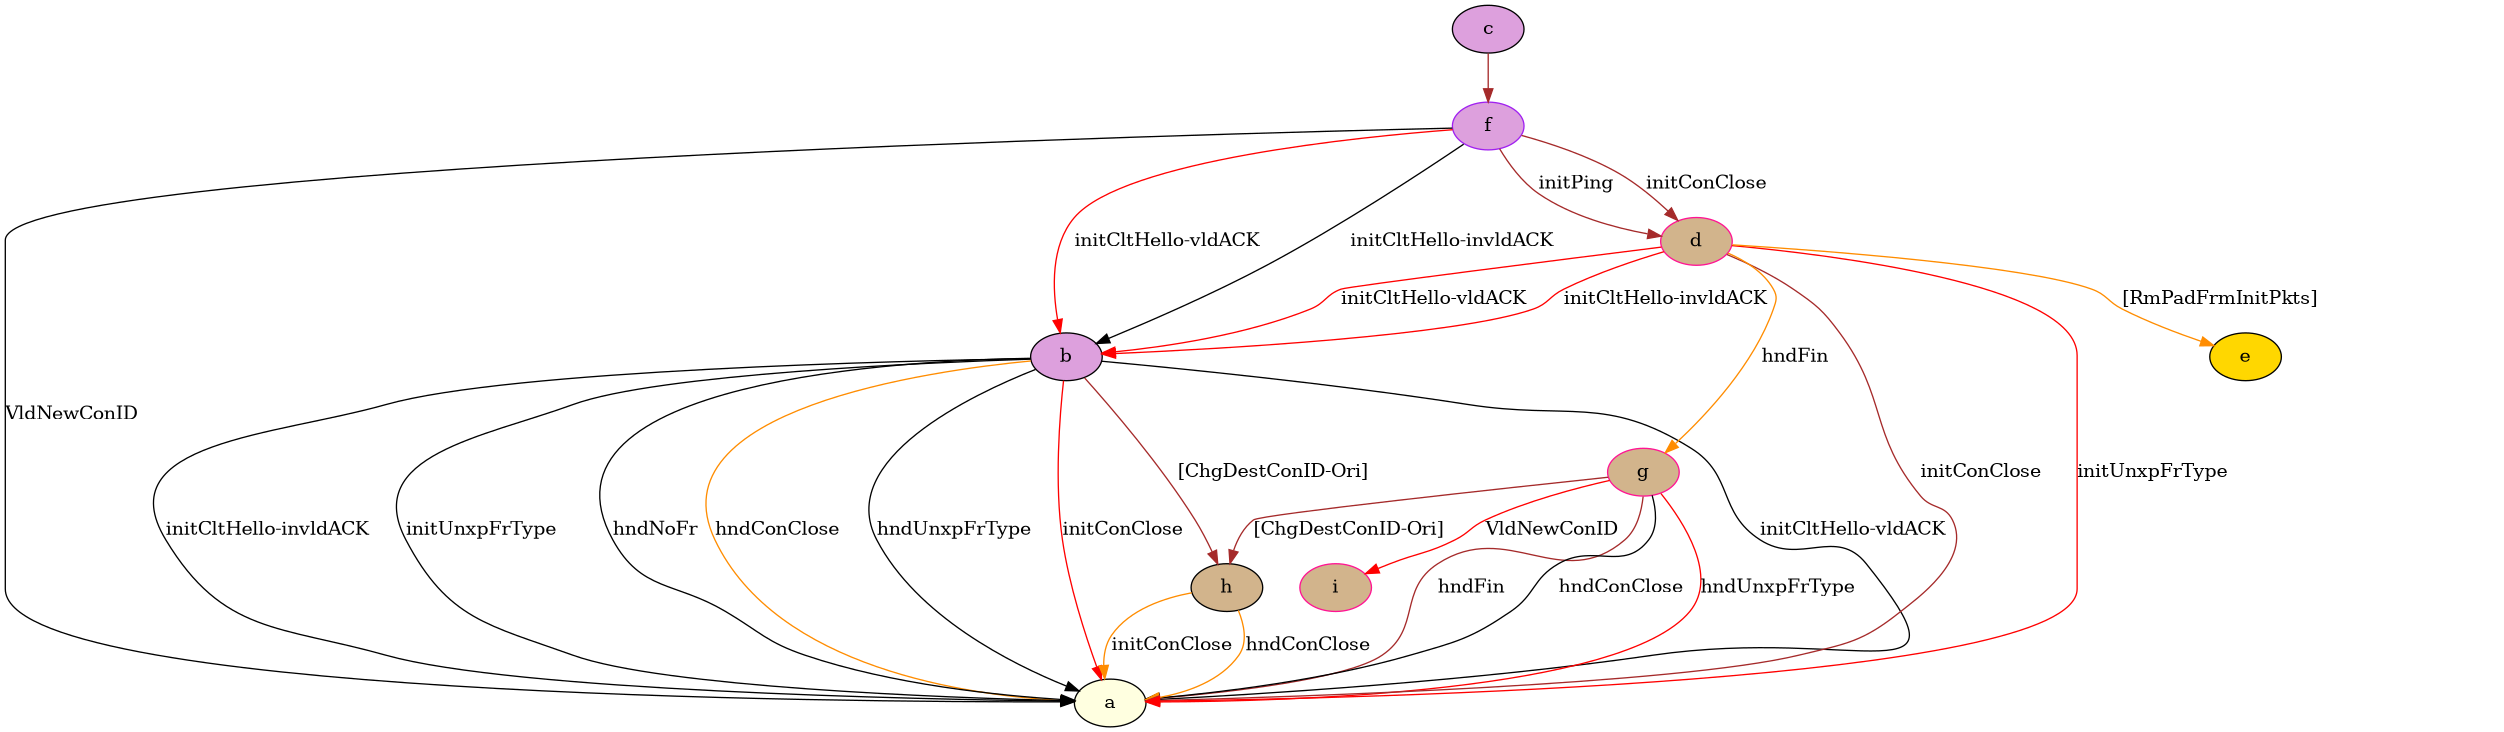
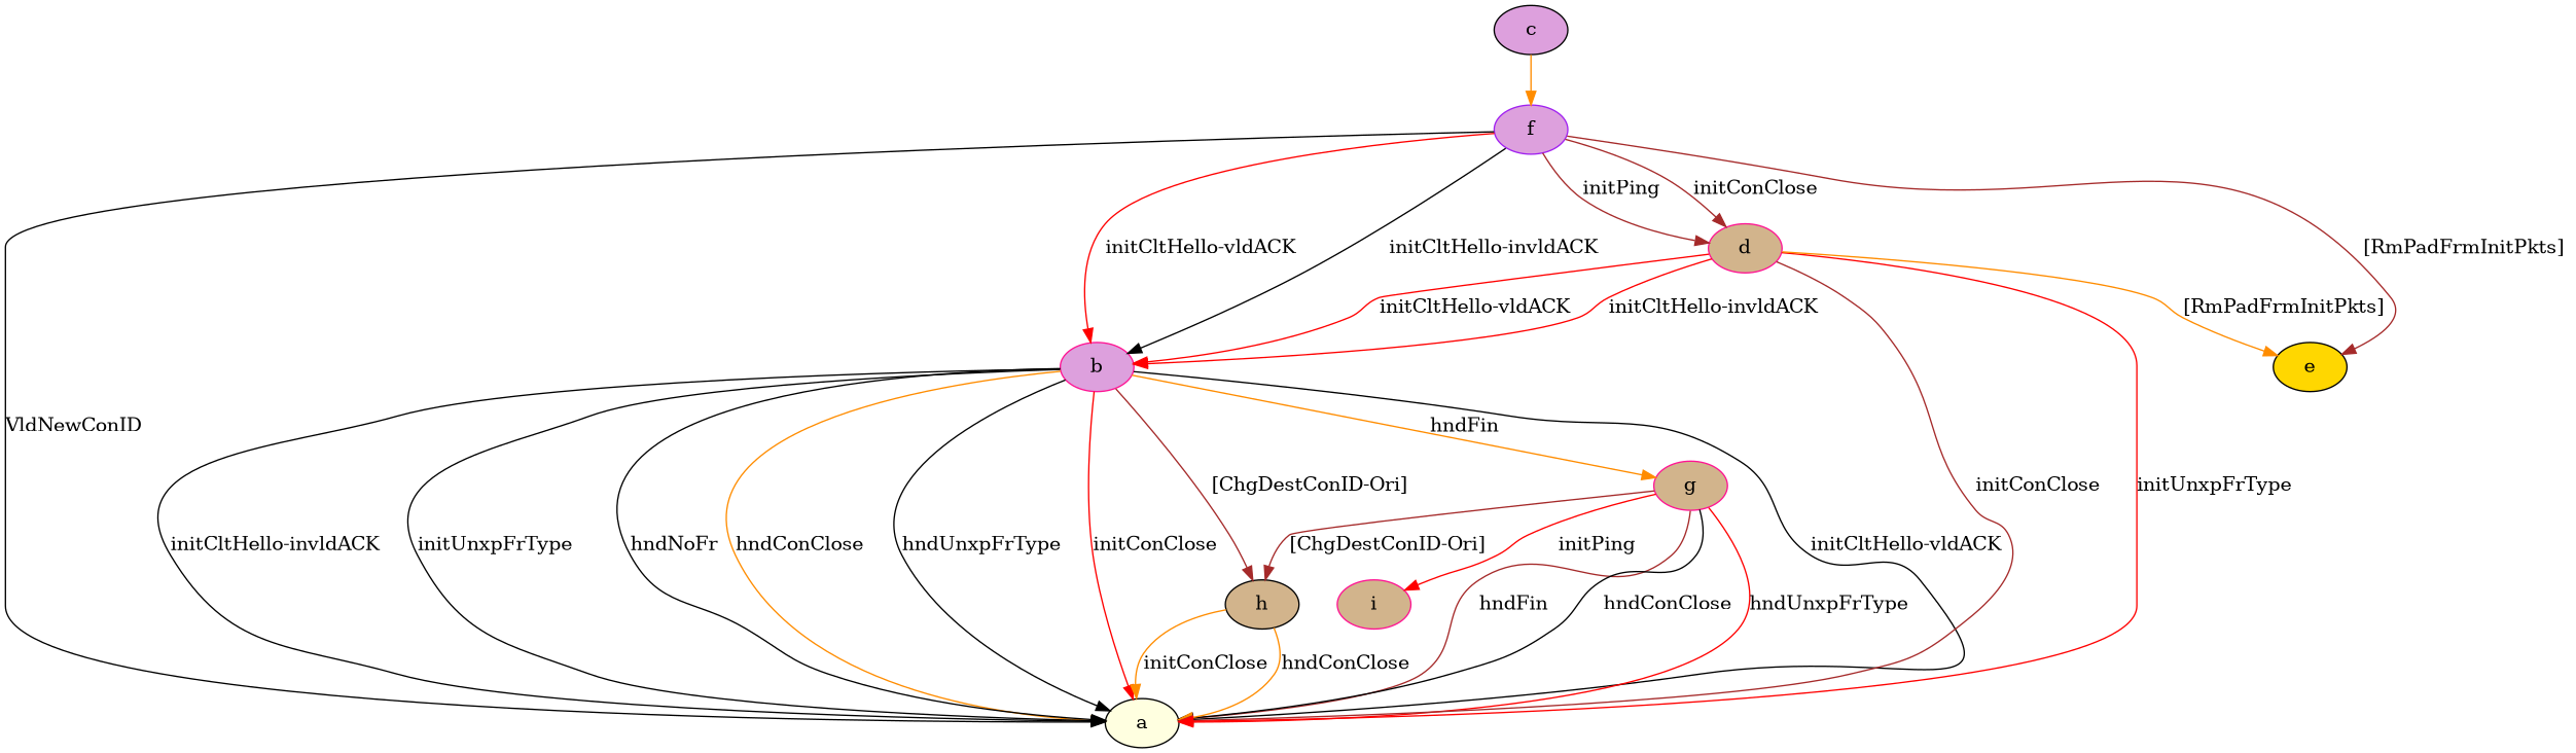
  digraph {
    fontname="DejaVu Serif"
    node [color=black fillcolor=tan fontname="DejaVu Serif" style=filled]
    edge [color=black fontname="DejaVu Serif"]
-   b [fillcolor=plum]
+   b [color=deeppink fillcolor=plum]
    a [fillcolor=lightyellow]
    g [color=deeppink]
    h
    i [color=deeppink]
    c [fillcolor=plum]
    f [color=purple fillcolor=plum]
    d [color=deeppink]
    e [fillcolor=gold]
    b -> a [color=darkorange label="hndConClose "]
    b -> a [label="hndUnxpFrType "]
    b -> a [color=red label="initConClose "]
    b -> a [label="initCltHello-vldACK "]
    b -> a [label="initCltHello-invldACK "]
    b -> a [label="initUnxpFrType "]
    b -> a [label="hndNoFr "]
-   d -> g [color=darkorange label="hndFin "]
+   b -> g [color=darkorange label="hndFin "]
    b -> h [color=brown label="[ChgDestConID-Ori] "]
    g -> a [color=brown label="hndFin "]
    g -> a [label="hndConClose "]
    g -> a [color=red label="hndUnxpFrType "]
    g -> h [color=brown label="[ChgDestConID-Ori] "]
-   g -> i [color=red label="VldNewConID "]
+   g -> i [color=red label="initPing "]
    h -> a [color=darkorange label="initConClose "]
    h -> a [color=darkorange label="hndConClose "]
-   c -> f [color=brown]
+   c -> f [color=darkorange]
    f -> b [color=red label="initCltHello-vldACK "]
    f -> b [label="initCltHello-invldACK "]
    f -> a [label="VldNewConID "]
    f -> d [color=brown label="initPing "]
    f -> d [color=brown label="initConClose "]
+   f -> e [color=brown label="[RmPadFrmInitPkts] "]
    d -> b [color=red label="initCltHello-vldACK "]
    d -> b [color=red label="initCltHello-invldACK "]
    d -> a [color=brown label="initConClose "]
    d -> a [color=red label="initUnxpFrType "]
    d -> e [color=darkorange label="[RmPadFrmInitPkts] "]
  }
